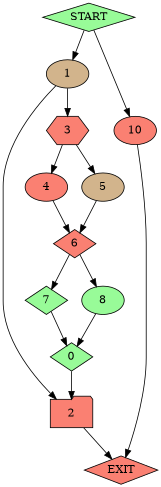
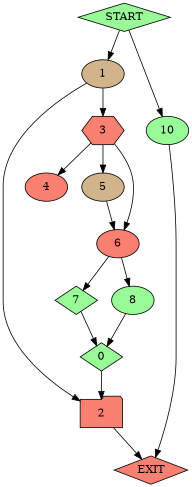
  digraph {
    node [fillcolor=palegreen shape=ellipse style=filled]
    n1 [label=START shape=diamond]
    1 [fillcolor=tan]
-   10 [fillcolor=salmon]
+   10
    2 [fillcolor=salmon shape=folder]
    3 [fillcolor=salmon shape=hexagon]
    n6 [fillcolor=salmon label=EXIT shape=diamond]
    4 [fillcolor=salmon]
    5 [fillcolor=tan]
-   6 [fillcolor=salmon shape=diamond]
+   6 [fillcolor=salmon]
    7 [shape=diamond]
    8
    n12 [label=0 shape=diamond]
    n1 -> 1
    n1 -> 10
    1 -> 2
    1 -> 3
    10 -> n6
    2 -> n6
    3 -> 4
    3 -> 5
-   4 -> 6
+   3 -> 6
    5 -> 6
    6 -> 7
    6 -> 8
    7 -> n12
    8 -> n12
    n12 -> 2
  }
